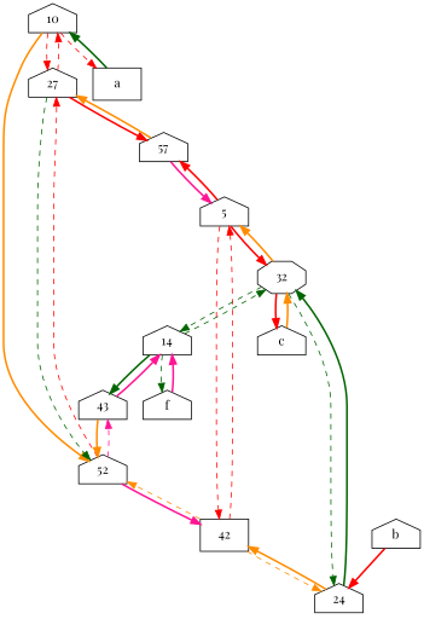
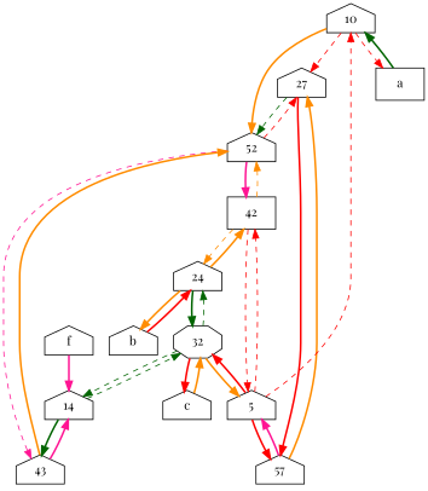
  digraph {
    fontname="Playfair Display"
    node [fontname="Playfair Display" shape=house]
    edge [color=red fontname="Playfair Display" style=bold]
    10
    27
    52
    a [shape=box]
    57
    43
    42 [shape=box]
    f
    14
    32 [shape=octagon]
    5
    n12 [label=24]
    c
    b
    10 -> 27 [style=dashed]
    10 -> 52 [color=darkorange]
    10 -> a [style=dashed]
-   27 -> 10 [style=dashed]
+   5 -> 10 [style=dashed]
    27 -> 52 [color=darkgreen style=dashed]
    27 -> 57
    52 -> 27 [style=dashed]
    52 -> 43 [color=deeppink style=dashed]
    52 -> 42 [color=deeppink]
    a -> 10 [color=darkgreen]
    57 -> 27 [color=darkorange]
    57 -> 5 [color=deeppink]
    43 -> 52 [color=darkorange]
    43 -> 14 [color=deeppink]
    42 -> 52 [color=darkorange style=dashed]
    42 -> 5 [style=dashed]
    42 -> n12 [color=darkorange style=dashed]
    f -> 14 [color=deeppink]
    14 -> 43 [color=darkgreen]
-   14 -> f [color=darkgreen style=dashed]
    14 -> 32 [color=darkgreen style=dashed]
    32 -> 14 [color=darkgreen style=dashed]
    32 -> 5 [color=darkorange]
    32 -> n12 [color=darkgreen style=dashed]
    32 -> c
    5 -> 57
    5 -> 42 [style=dashed]
    5 -> 32
    n12 -> 42 [color=darkorange]
    n12 -> 32 [color=darkgreen]
+   n12 -> b [color=darkorange]
    c -> 32 [color=darkorange]
    b -> n12
  }
